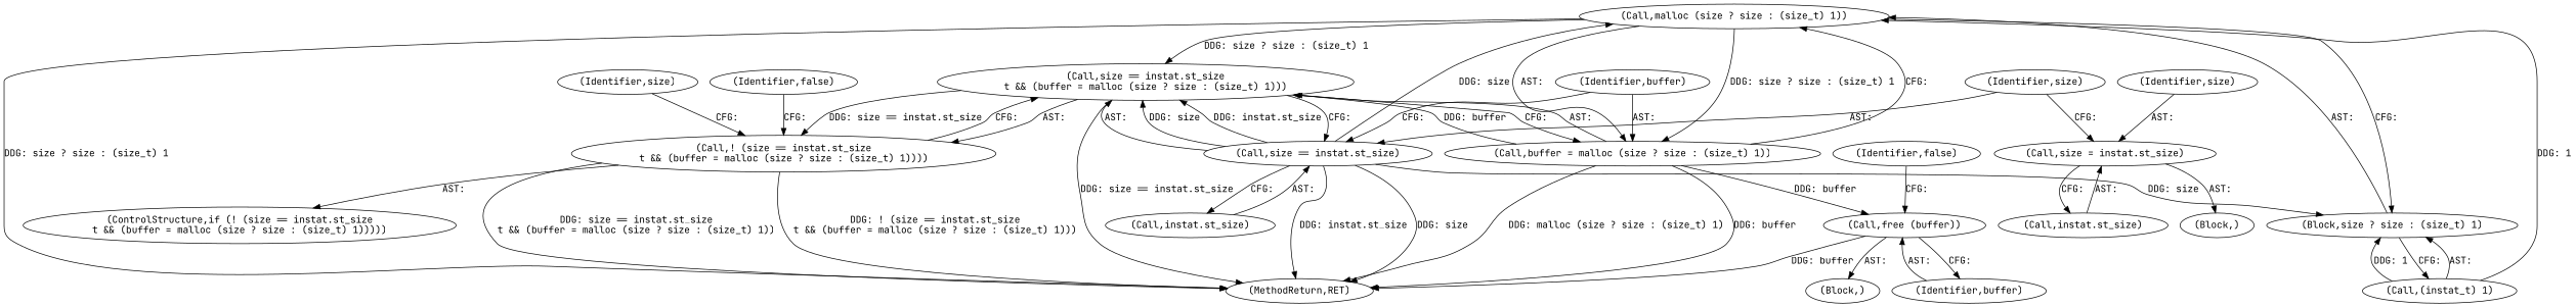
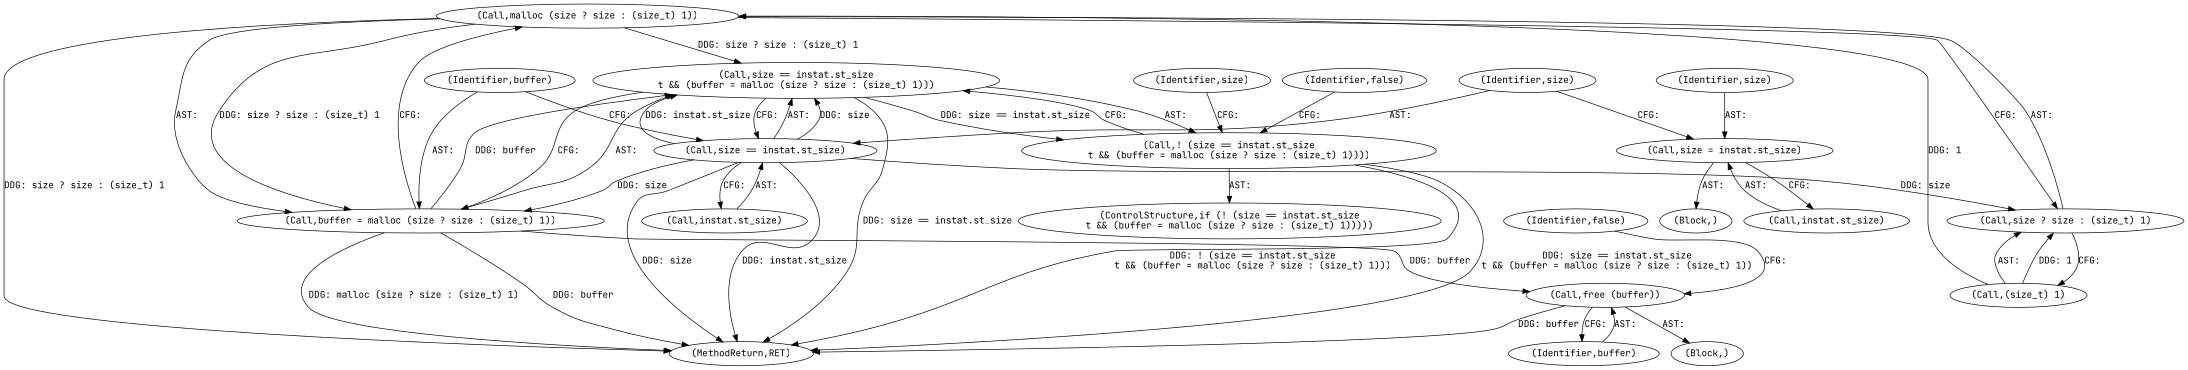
  digraph {
    fontname="JetBrains Mono"
    node [fontname="JetBrains Mono"]
    edge [fontname="JetBrains Mono"]
    n1 [label="(Call,malloc (size ? size : (size_t) 1))"]
    n2 [label="(Call,size == instat.st_size\n\t && (buffer = malloc (size ? size : (size_t) 1)))"]
    n3 [label="(Call,buffer = malloc (size ? size : (size_t) 1))"]
-   n4 [label="(Block,size ? size : (size_t) 1)"]
+   n4 [label="(Call,size ? size : (size_t) 1)"]
    n5 [label="(MethodReturn,RET)"]
    n6 [label="(Call,size == instat.st_size)"]
    n7 [label="(Call,! (size == instat.st_size\n\t && (buffer = malloc (size ? size : (size_t) 1))))"]
    n8 [label="(Call,free (buffer))"]
-   n9 [label="(Call,(instat_t) 1)"]
+   n9 [label="(Call,(size_t) 1)"]
    n10 [label="(Call,instat.st_size)"]
    n11 [label="(Call,size = instat.st_size)"]
    n12 [label="(Block,)"]
    n13 [label="(Call,instat.st_size)"]
    n14 [label="(ControlStructure,if (! (size == instat.st_size\n\t && (buffer = malloc (size ? size : (size_t) 1)))))"]
    n15 [label="(Identifier,buffer)"]
    n16 [label="(Block,)"]
    n17 [label="(Identifier,size)"]
    n18 [label="(Identifier,false)"]
    n19 [label="(Identifier,size)"]
    n20 [label="(Identifier,buffer)"]
    n21 [label="(Identifier,size)"]
    n22 [label="(Identifier,false)"]
    n1 -> n2 [label="DDG: size ? size : (size_t) 1"]
    n1 -> n3 [label="AST: "]
    n1 -> n3 [label="DDG: size ? size : (size_t) 1"]
    n1 -> n4 [label="CFG: "]
    n1 -> n5 [label="DDG: size ? size : (size_t) 1"]
    n2 -> n3 [label="CFG: "]
    n2 -> n5 [label="DDG: size == instat.st_size"]
    n2 -> n6 [label="CFG: "]
    n2 -> n7 [label="AST: "]
    n2 -> n7 [label="DDG: size == instat.st_size"]
    n3 -> n1 [label="CFG: "]
    n3 -> n2 [label="AST: "]
    n3 -> n2 [label="DDG: buffer"]
    n3 -> n5 [label="DDG: buffer"]
    n3 -> n5 [label="DDG: malloc (size ? size : (size_t) 1)"]
    n3 -> n8 [label="DDG: buffer"]
    n4 -> n1 [label="AST: "]
    n4 -> n9 [label="CFG: "]
-   n6 -> n1 [label="DDG: size"]
+   n6 -> n3 [label="DDG: size"]
    n6 -> n2 [label="AST: "]
    n6 -> n2 [label="DDG: size"]
    n6 -> n2 [label="DDG: instat.st_size"]
    n6 -> n4 [label="DDG: size"]
    n6 -> n5 [label="DDG: size"]
    n6 -> n5 [label="DDG: instat.st_size"]
    n6 -> n10 [label="CFG: "]
    n7 -> n2 [label="CFG: "]
    n7 -> n5 [label="DDG: ! (size == instat.st_size\n\t && (buffer = malloc (size ? size : (size_t) 1)))"]
    n7 -> n5 [label="DDG: size == instat.st_size\n\t && (buffer = malloc (size ? size : (size_t) 1))"]
    n7 -> n14 [label="AST: "]
    n8 -> n5 [label="DDG: buffer"]
    n8 -> n15 [label="CFG: "]
    n8 -> n16 [label="AST: "]
    n9 -> n1 [label="DDG: 1"]
    n9 -> n4 [label="AST: "]
    n9 -> n4 [label="DDG: 1"]
    n10 -> n6 [label="AST: "]
    n11 -> n12 [label="AST: "]
    n11 -> n13 [label="CFG: "]
    n13 -> n11 [label="AST: "]
    n15 -> n8 [label="AST: "]
    n17 -> n6 [label="AST: "]
    n17 -> n11 [label="CFG: "]
    n18 -> n7 [label="CFG: "]
    n19 -> n7 [label="CFG: "]
    n20 -> n3 [label="AST: "]
    n20 -> n6 [label="CFG: "]
    n21 -> n11 [label="AST: "]
    n22 -> n8 [label="CFG: "]
  }
